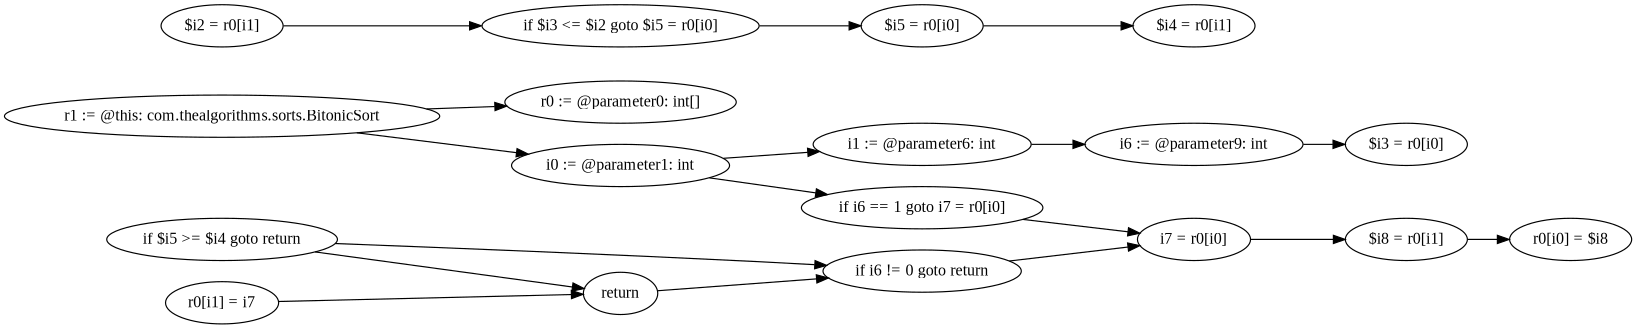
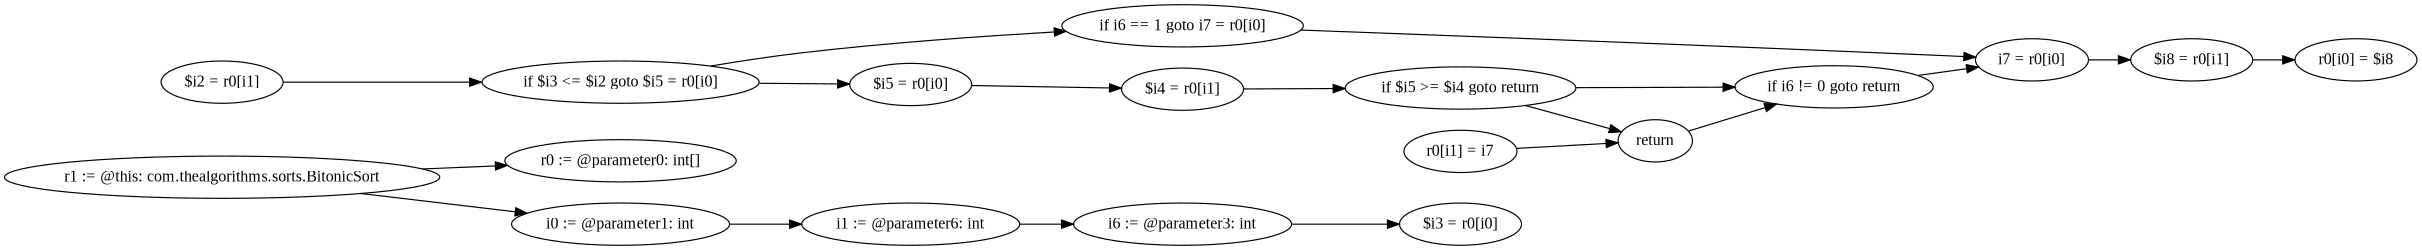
  digraph {
    fontname="Liberation Serif"
    rankdir=LR
    node [fontname="Liberation Serif"]
    edge [fontname="Liberation Serif"]
    "r1 := @this: com.thealgorithms.sorts.BitonicSort"
    "r0 := @parameter0: int[]"
    "i0 := @parameter1: int"
    n4 [label="i1 := @parameter6: int"]
-   "i6 := @parameter3: int" [label="i6 := @parameter9: int"]
+   "i6 := @parameter3: int"
    "$i3 = r0[i0]"
    "$i2 = r0[i1]"
    "if $i3 <= $i2 goto $i5 = r0[i0]"
    "if i6 == 1 goto i7 = r0[i0]"
    "$i5 = r0[i0]"
    "i7 = r0[i0]"
    "$i4 = r0[i1]"
    "$i8 = r0[i1]"
    "if $i5 >= $i4 goto return"
    "if i6 != 0 goto return"
    return
    "r0[i0] = $i8"
    "r0[i1] = i7"
    "r1 := @this: com.thealgorithms.sorts.BitonicSort" -> "r0 := @parameter0: int[]"
    "r1 := @this: com.thealgorithms.sorts.BitonicSort" -> "i0 := @parameter1: int"
    "i0 := @parameter1: int" -> n4
    n4 -> "i6 := @parameter3: int"
    "i6 := @parameter3: int" -> "$i3 = r0[i0]"
    "$i2 = r0[i1]" -> "if $i3 <= $i2 goto $i5 = r0[i0]"
-   "i0 := @parameter1: int" -> "if i6 == 1 goto i7 = r0[i0]"
+   "if $i3 <= $i2 goto $i5 = r0[i0]" -> "if i6 == 1 goto i7 = r0[i0]"
    "if $i3 <= $i2 goto $i5 = r0[i0]" -> "$i5 = r0[i0]"
    "if i6 == 1 goto i7 = r0[i0]" -> "i7 = r0[i0]"
    "$i5 = r0[i0]" -> "$i4 = r0[i1]"
    "i7 = r0[i0]" -> "$i8 = r0[i1]"
+   "$i4 = r0[i1]" -> "if $i5 >= $i4 goto return"
    "$i8 = r0[i1]" -> "r0[i0] = $i8"
    "if $i5 >= $i4 goto return" -> "if i6 != 0 goto return"
    "if $i5 >= $i4 goto return" -> return
    "if i6 != 0 goto return" -> "i7 = r0[i0]"
    return -> "if i6 != 0 goto return"
    "r0[i1] = i7" -> return
  }
